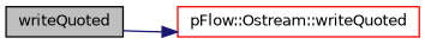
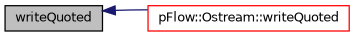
  digraph {
    rankdir=LR
    node [fontname=Helvetica fontsize=10 shape=record style=filled]
    n1 [color=black fillcolor=grey75 fontcolor=black height=0.2 label=writeQuoted width=0.4]
    n2 [color=red fillcolor=white height=0.2 label="pFlow::Ostream::writeQuoted" width=0.4]
-   n1 -> n2 [color=midnightblue fontname=Helvetica fontsize=10 labelfontname=Helvetica labelfontsize=10 style=solid]
+   n2 -> n1 [color=midnightblue fontname=Helvetica fontsize=10 labelfontname=Helvetica labelfontsize=10 style=solid]
  }
